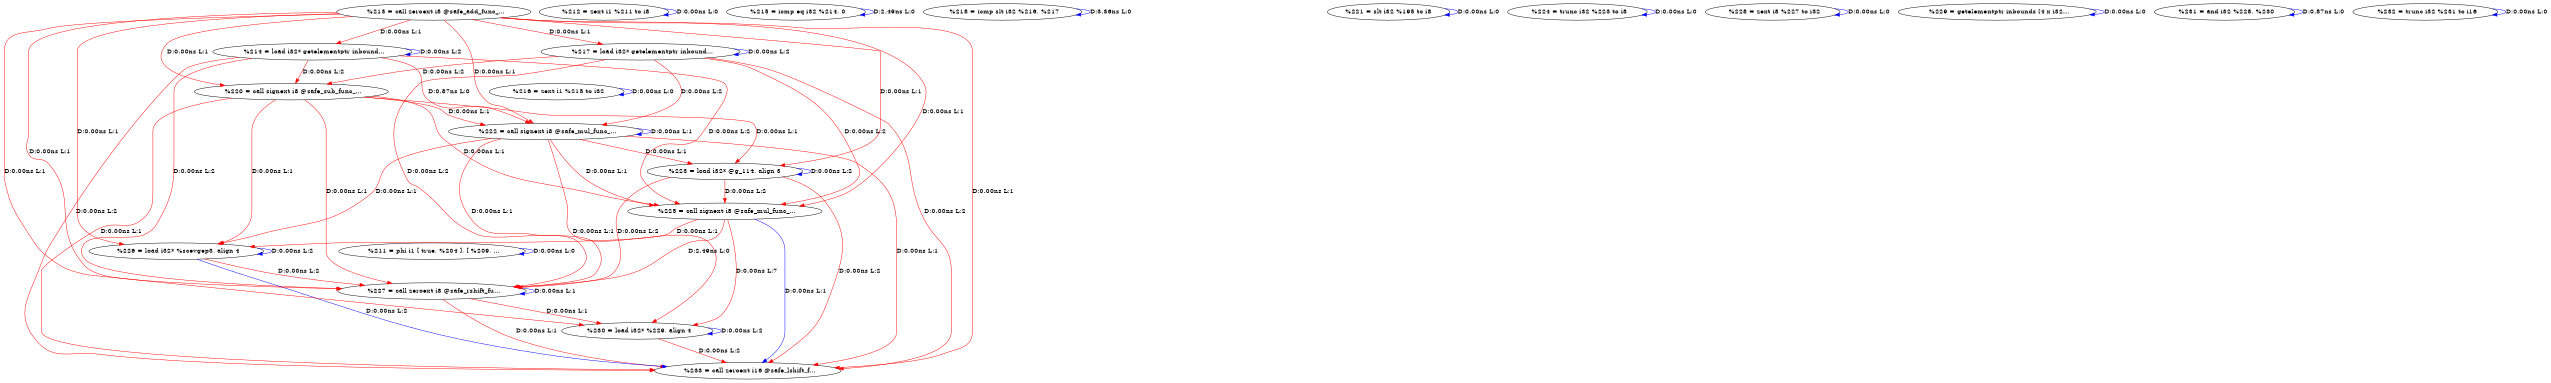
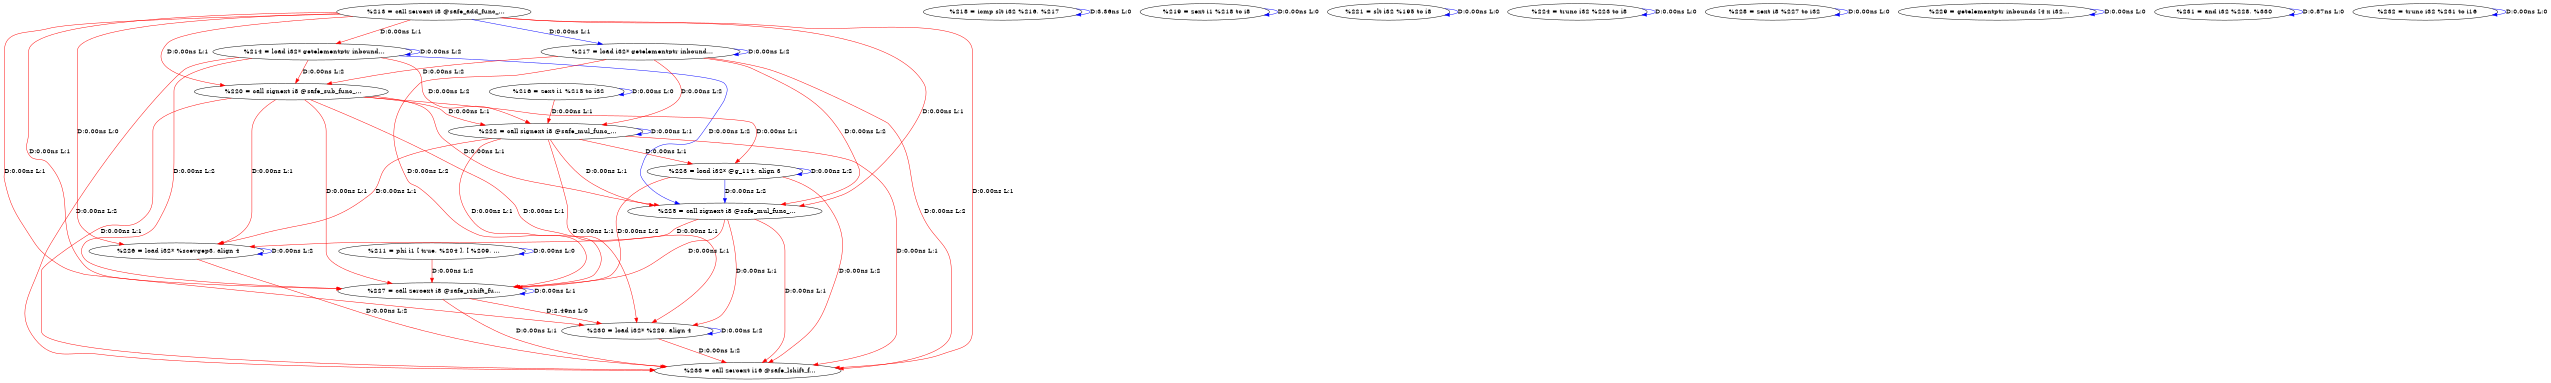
  digraph {
    edge [color=red]
    n1 [label="  %211 = phi i1 [ true, %204 ], [ %209, ..."]
-   n2 [label="  %212 = zext i1 %211 to i8"]
    n3 [label="  %214 = load i32* getelementptr inbound..."]
    n4 [label="  %220 = call signext i8 @safe_sub_func_..."]
    n5 [label="  %222 = call signext i8 @safe_mul_func_..."]
    n6 [label="  %225 = call signext i8 @safe_mul_func_..."]
    n7 [label="  %227 = call zeroext i8 @safe_rshift_fu..."]
    n8 [label="  %233 = call zeroext i16 @safe_lshift_f..."]
    n9 [label="%223 = load i32* @g_114, align 3"]
    n10 [label="  %226 = load i32* %scevgep3, align 4"]
    n11 [label="  %230 = load i32* %229, align 4"]
    n12 [label="  %213 = call zeroext i8 @safe_add_func_..."]
    n13 [label="  %217 = load i32* getelementptr inbound..."]
-   n14 [label="  %215 = icmp eq i32 %214, 0"]
    n15 [label="  %216 = zext i1 %215 to i32"]
    n16 [label="  %218 = icmp slt i32 %216, %217"]
+   n17 [label="  %219 = zext i1 %218 to i8"]
    n18 [label="%221 = slt i32 %195 to i8"]
    n19 [label="  %224 = trunc i32 %223 to i8"]
    n20 [label="  %228 = zext i8 %227 to i32"]
    n21 [label="  %229 = getelementptr inbounds [4 x i32..."]
-   n22 [label="  %231 = and i32 %228, %230"]
+   n22 [label="%231 = and i32 %228, %330"]
    n23 [label="  %232 = trunc i32 %231 to i16"]
    n1 -> n1 [color=blue label="D:0.00ns L:0"]
-   n2 -> n2 [color=blue label="D:0.00ns L:0"]
    n3 -> n3 [color=blue label="D:0.00ns L:2"]
    n3 -> n4 [label="D:0.00ns L:2"]
-   n3 -> n5 [label="D:0.87ns L:0"]
-   n3 -> n6 [label="D:0.00ns L:2"]
+   n3 -> n5 [label="D:0.00ns L:2"]
+   n3 -> n6 [color=blue label="D:0.00ns L:2"]
    n3 -> n7 [label="D:0.00ns L:2"]
    n3 -> n8 [label="D:0.00ns L:2"]
    n4 -> n5 [label="D:0.00ns L:1"]
    n4 -> n6 [label="D:0.00ns L:1"]
    n4 -> n7 [label="D:0.00ns L:1"]
    n4 -> n8 [label="D:0.00ns L:1"]
    n4 -> n9 [label="D:0.00ns L:1"]
    n4 -> n10 [label="D:0.00ns L:1"]
+   n4 -> n11 [label="D:0.00ns L:1"]
    n5 -> n5 [color=blue label="D:0.00ns L:1"]
    n5 -> n6 [label="D:0.00ns L:1"]
    n5 -> n7 [label="D:0.00ns L:1"]
    n5 -> n8 [label="D:0.00ns L:1"]
    n5 -> n9 [label="D:0.00ns L:1"]
    n5 -> n10 [label="D:0.00ns L:1"]
    n5 -> n11 [label="D:0.00ns L:1"]
-   n6 -> n7 [label="D:2.49ns L:0"]
-   n6 -> n8 [color=blue label="D:0.00ns L:1"]
+   n6 -> n7 [label="D:0.00ns L:1"]
+   n6 -> n8 [label="D:0.00ns L:1"]
    n6 -> n10 [label="D:0.00ns L:1"]
-   n6 -> n11 [label="D:0.00ns L:7"]
+   n6 -> n11 [label="D:0.00ns L:1"]
    n7 -> n7 [color=blue label="D:0.00ns L:1"]
    n7 -> n8 [label="D:0.00ns L:1"]
-   n7 -> n11 [label="D:0.00ns L:1"]
-   n9 -> n6 [label="D:0.00ns L:2"]
+   n7 -> n11 [label="D:2.49ns L:0"]
+   n9 -> n6 [color=blue label="D:0.00ns L:2"]
    n9 -> n7 [label="D:0.00ns L:2"]
    n9 -> n8 [label="D:0.00ns L:2"]
    n9 -> n9 [color=blue label="D:0.00ns L:2"]
-   n10 -> n7 [label="D:0.00ns L:2"]
-   n10 -> n8 [color=blue label="D:0.00ns L:2"]
+   n1 -> n7 [label="D:0.00ns L:2"]
+   n10 -> n8 [label="D:0.00ns L:2"]
    n10 -> n10 [color=blue label="D:0.00ns L:2"]
    n11 -> n8 [label="D:0.00ns L:2"]
    n11 -> n11 [color=blue label="D:0.00ns L:2"]
    n12 -> n3 [label="D:0.00ns L:1"]
    n12 -> n4 [label="D:0.00ns L:1"]
-   n12 -> n5 [label="D:0.00ns L:1"]
+   n15 -> n5 [label="D:0.00ns L:1"]
    n12 -> n6 [label="D:0.00ns L:1"]
    n12 -> n7 [label="D:0.00ns L:1"]
    n12 -> n8 [label="D:0.00ns L:1"]
-   n12 -> n9 [label="D:0.00ns L:1"]
-   n12 -> n10 [label="D:0.00ns L:1"]
+   n12 -> n10 [label="D:0.00ns L:0"]
    n12 -> n11 [label="D:0.00ns L:1"]
-   n12 -> n13 [label="D:0.00ns L:1"]
+   n12 -> n13 [color=blue label="D:0.00ns L:1"]
    n13 -> n4 [label="D:0.00ns L:2"]
    n13 -> n5 [label="D:0.00ns L:2"]
    n13 -> n6 [label="D:0.00ns L:2"]
    n13 -> n7 [label="D:0.00ns L:2"]
    n13 -> n8 [label="D:0.00ns L:2"]
    n13 -> n13 [color=blue label="D:0.00ns L:2"]
-   n14 -> n14 [color=blue label="D:2.49ns L:0"]
    n15 -> n15 [color=blue label="D:0.00ns L:0"]
    n16 -> n16 [color=blue label="D:3.36ns L:0"]
+   n17 -> n17 [color=blue label="D:0.00ns L:0"]
    n18 -> n18 [color=blue label="D:0.00ns L:0"]
    n19 -> n19 [color=blue label="D:0.00ns L:0"]
    n20 -> n20 [color=blue label="D:0.00ns L:0"]
    n21 -> n21 [color=blue label="D:0.00ns L:0"]
    n22 -> n22 [color=blue label="D:0.87ns L:0"]
    n23 -> n23 [color=blue label="D:0.00ns L:0"]
  }
